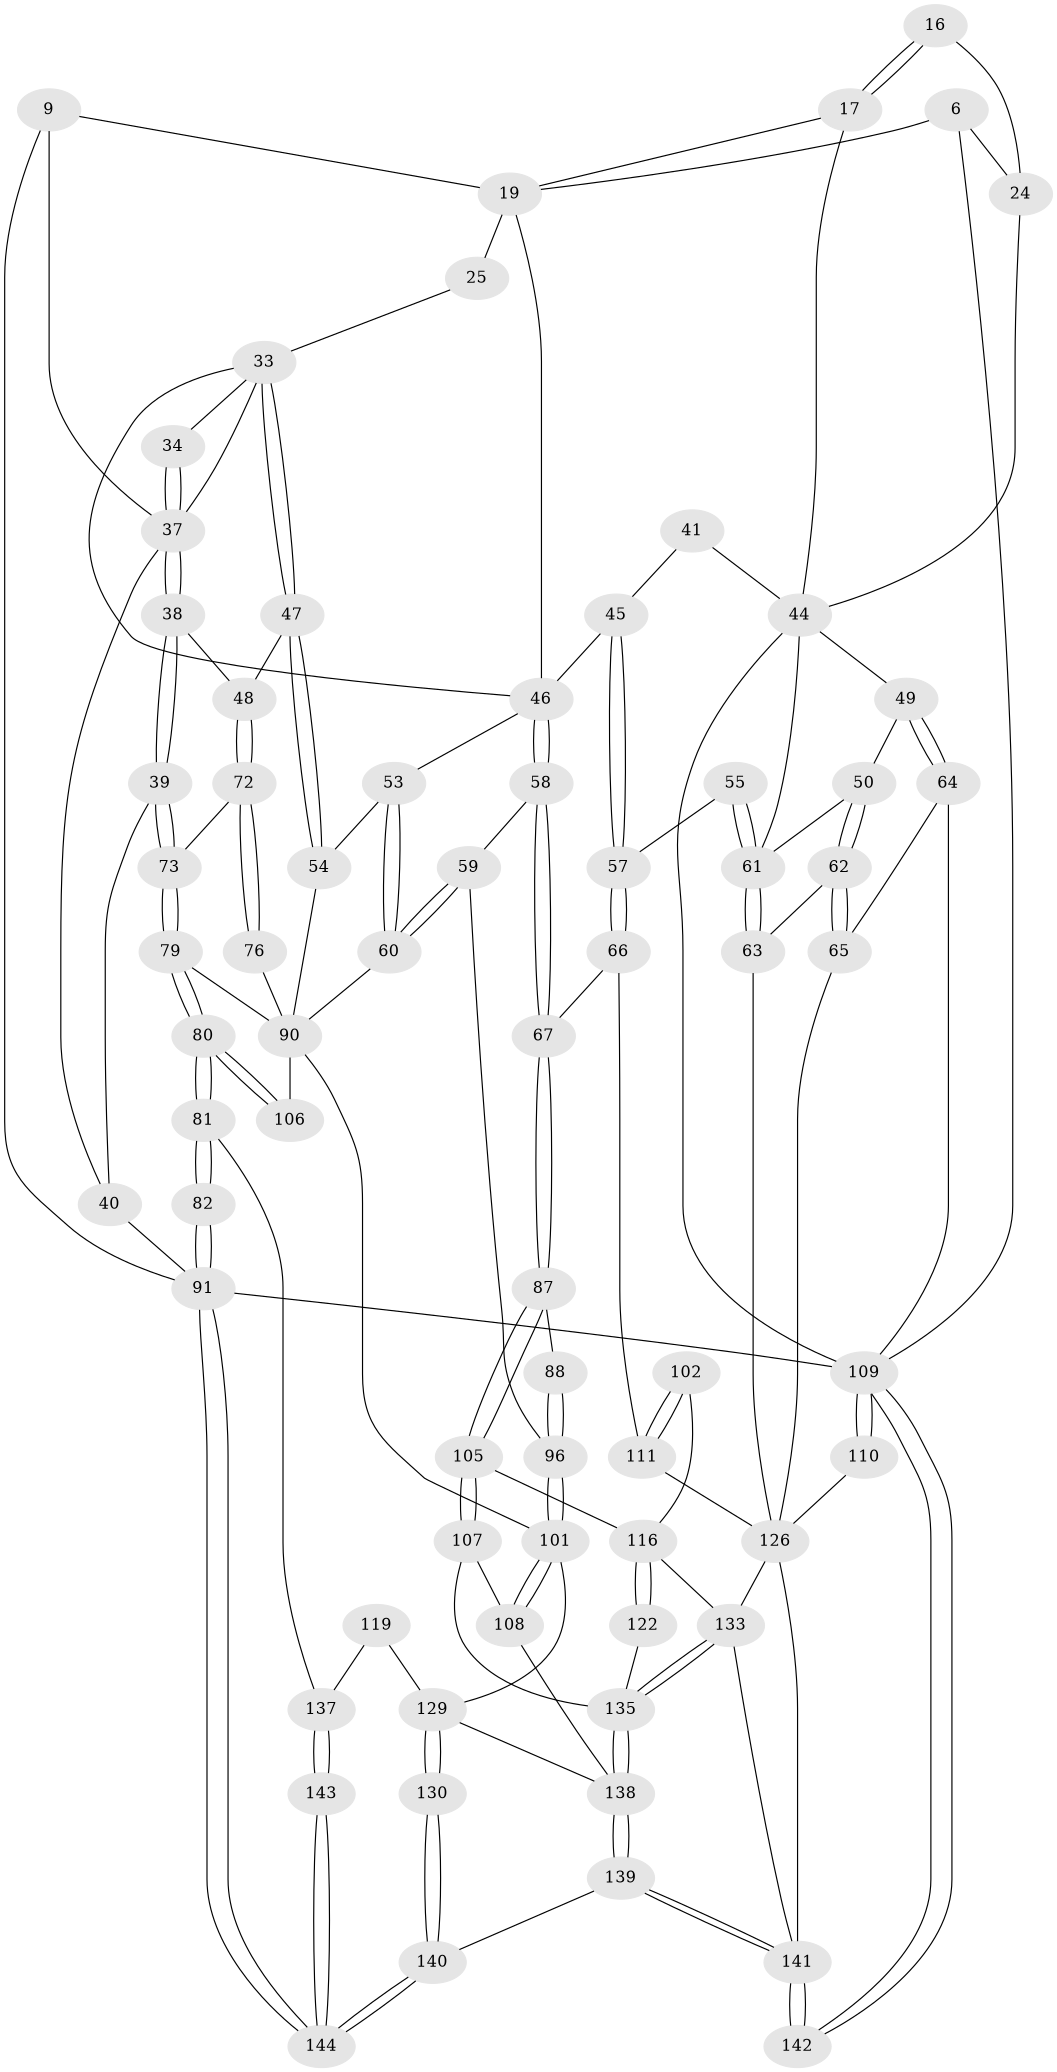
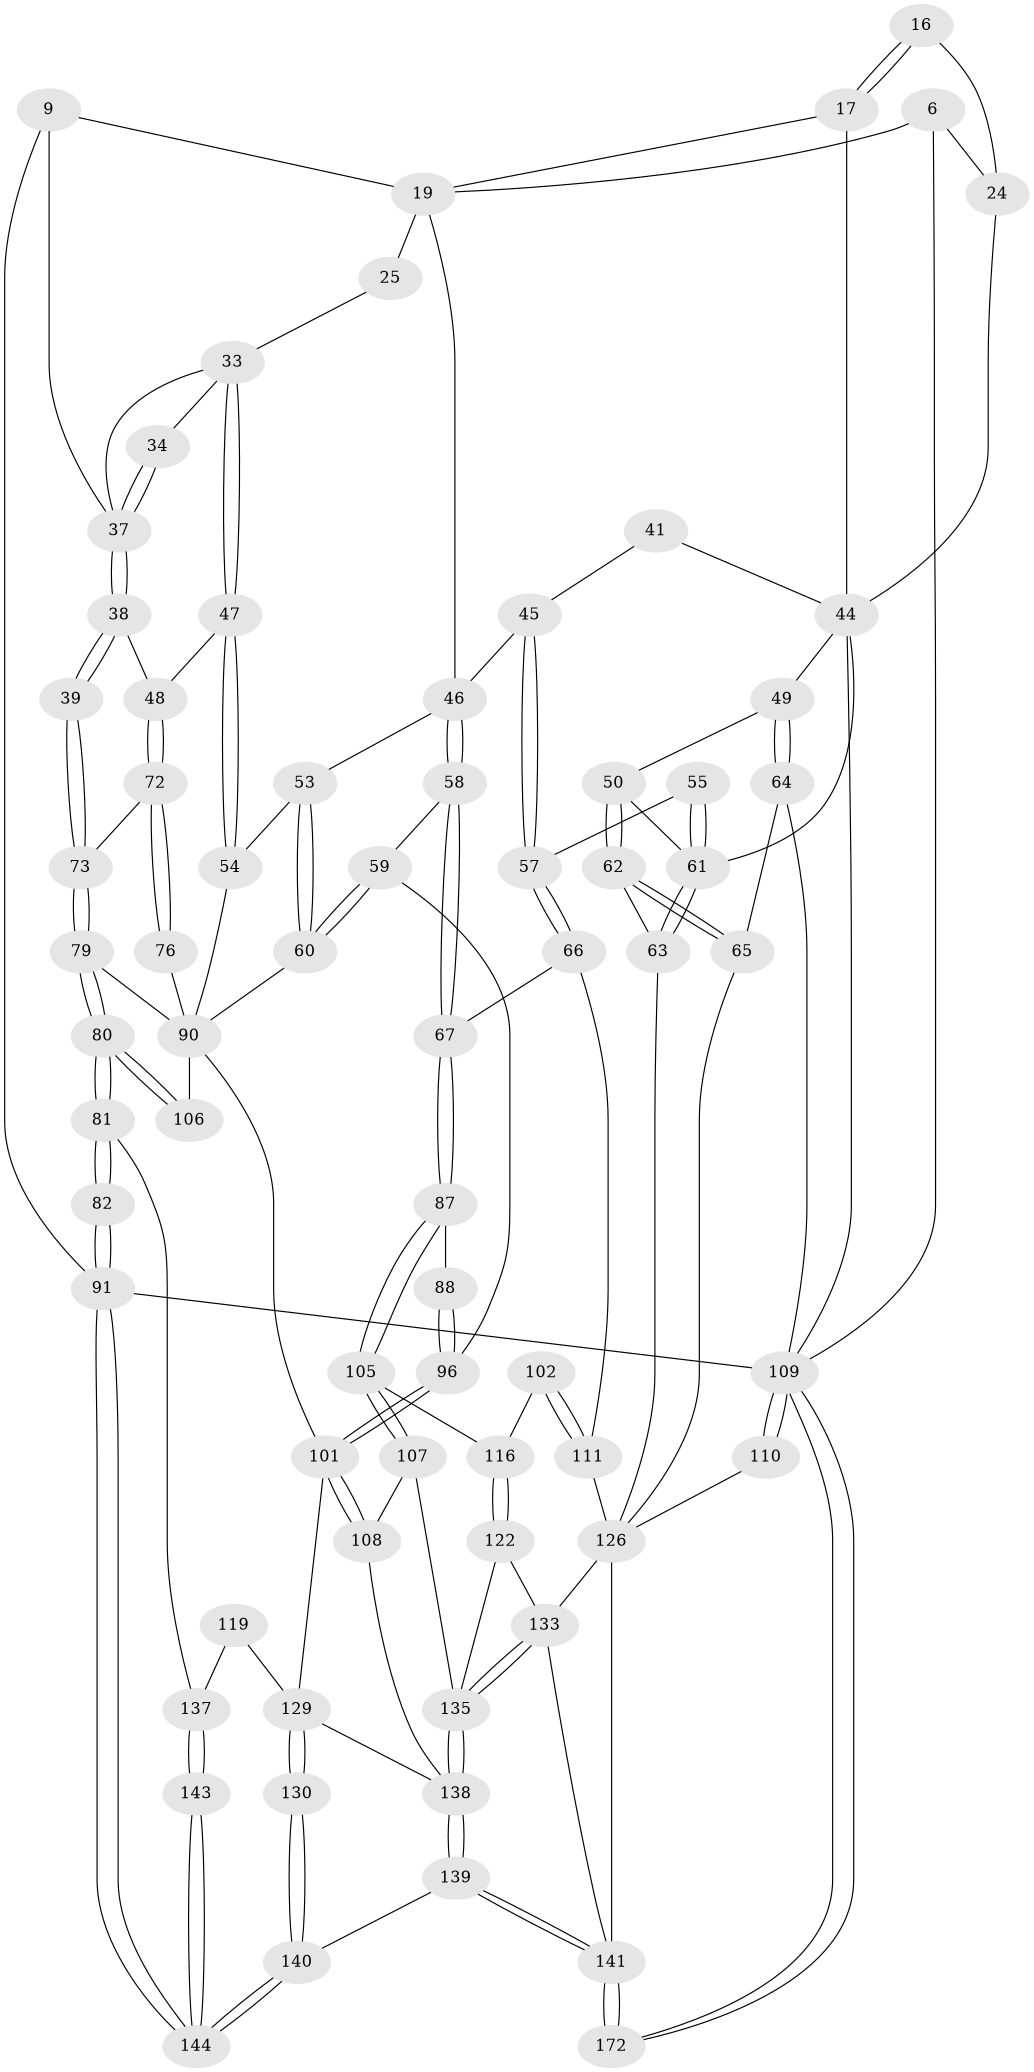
  graph {
    node [color=gray90 style=filled]
    6 [super="+1+2"]
    19 [super="+18+8"]
    24 [super="+11"]
    109 [super="+68"]
    25
    46 [super="+30+31"]
    44 [super="+22+21+26"]
    110 [super="+92"]
-   142
+   142 [label=172]
    9
    37 [super="+13+28"]
    91 [super="+15+77"]
    38
-   40 [super="+14"]
    144
    16
    17
    49
    61 [super="+51+52"]
    33 [super="+32"]
    53
    58
    34
    47
    48
    54
    39
    73
    72
    79
    41 [super="+35"]
    45 [super="+43+42"]
    57 [super="+56"]
    50
    64
    63
    66
    60
    59
    67
    90 [super="+89+86+75"]
    76
    62
    65
    106 [super="+100"]
    101 [super="+97"]
    55
    111 [super="+95+70+71"]
    96 [super="+84+83"]
    87
    126 [super="+114+125"]
    133 [super="+115"]
    141 [super="+132+134"]
    88
    105
    80
    81
    82
    137 [super="+136"]
    143
    116 [super="+103+104"]
    107
    108
    129 [super="+121+118"]
    138 [super="+128+127+120"]
    130
    102
    122
    135 [super="+123+124"]
    119 [super="+112+99"]
    139
    140
    6 -- 19
    6 -- 24 [weight=2]
    6 -- 109
    19 -- 25 [weight=2]
    19 -- 46
    24 -- 44
    109 -- 110 [weight=2]
    109 -- 110
    109 -- 142
    109 -- 142
    25 -- 33
    46 -- 53
    46 -- 58
    46 -- 58
    44 -- 109
    44 -- 49
    44 -- 61
    110 -- 126 [weight=2]
    9 -- 19
    9 -- 37
    9 -- 91
    37 -- 38
    37 -- 38
-   37 -- 40
    91 -- 109 [weight=2]
    91 -- 144
    91 -- 144
    38 -- 48
    38 -- 39
    38 -- 39
-   40 -- 91 [weight=2]
    16 -- 24 [weight=2]
    16 -- 17
    16 -- 17
    17 -- 19
    17 -- 44
    49 -- 50
    49 -- 64
    49 -- 64
    61 -- 63
    61 -- 63
-   33 -- 46
    33 -- 37
    33 -- 34
    33 -- 47
    33 -- 47
    53 -- 54
    53 -- 60
    53 -- 60
    58 -- 59
    58 -- 67
    58 -- 67
    34 -- 37 [weight=2]
    34 -- 37
    47 -- 48
    47 -- 54
    47 -- 54
    48 -- 72
    48 -- 72
    54 -- 90
-   39 -- 40
    39 -- 73
    39 -- 73
    73 -- 79
    73 -- 79
    72 -- 73
    72 -- 76
    72 -- 76
    79 -- 90
    79 -- 80
    79 -- 80
    41 -- 44 [weight=2]
    41 -- 45 [weight=2]
    45 -- 46 [weight=2]
    45 -- 57 [weight=2]
    45 -- 57
    57 -- 66
    57 -- 66
    50 -- 61
    50 -- 62
    50 -- 62
    64 -- 109
    64 -- 65
    63 -- 126
    66 -- 67
    66 -- 111
    60 -- 90
    59 -- 60
    59 -- 60
    59 -- 96
    67 -- 87
    67 -- 87
    90 -- 106
    90 -- 101
    76 -- 90 [weight=2]
    62 -- 63
    62 -- 65
    62 -- 65
    65 -- 126
    101 -- 108
    101 -- 108
    101 -- 129
    55 -- 61 [weight=2]
    55 -- 61
    55 -- 57
    111 -- 126 [weight=3]
    96 -- 101 [weight=2]
    96 -- 101
    87 -- 88
    87 -- 105
    87 -- 105
    126 -- 133
    126 -- 141 [weight=2]
    133 -- 141
    133 -- 135
    133 -- 135
    141 -- 142 [weight=2]
    141 -- 142
    88 -- 96 [weight=2]
    88 -- 96
    105 -- 116
    105 -- 107
    105 -- 107
    80 -- 106
    80 -- 106
    80 -- 81
    80 -- 81
    81 -- 82
    81 -- 82
    81 -- 137
    82 -- 91 [weight=2]
    82 -- 91
    137 -- 143 [weight=2]
    137 -- 143
    143 -- 144
    143 -- 144
-   116 -- 133
+   122 -- 133
    116 -- 122 [weight=2]
    116 -- 122
    107 -- 108
    107 -- 135
    108 -- 138
    129 -- 138 [weight=2]
    129 -- 130 [weight=2]
    129 -- 130
    138 -- 139
    138 -- 139
    130 -- 140
    130 -- 140
    102 -- 111 [weight=2]
    102 -- 111
    102 -- 116
    122 -- 135
    135 -- 138 [weight=2]
    135 -- 138
    119 -- 137
    119 -- 129 [weight=2]
    139 -- 141
    139 -- 141
    139 -- 140
    140 -- 144
    140 -- 144
  }
